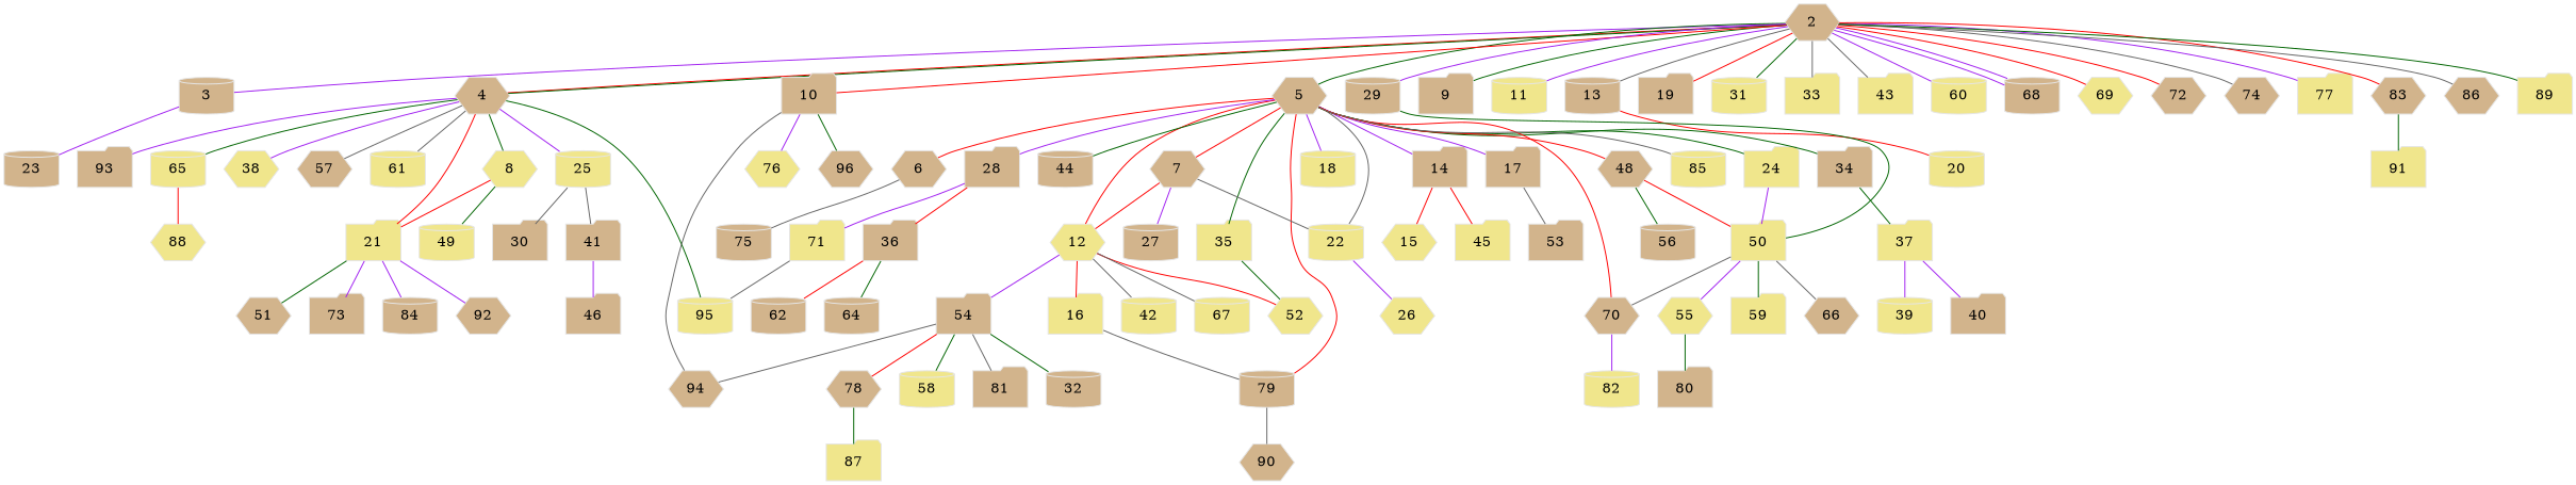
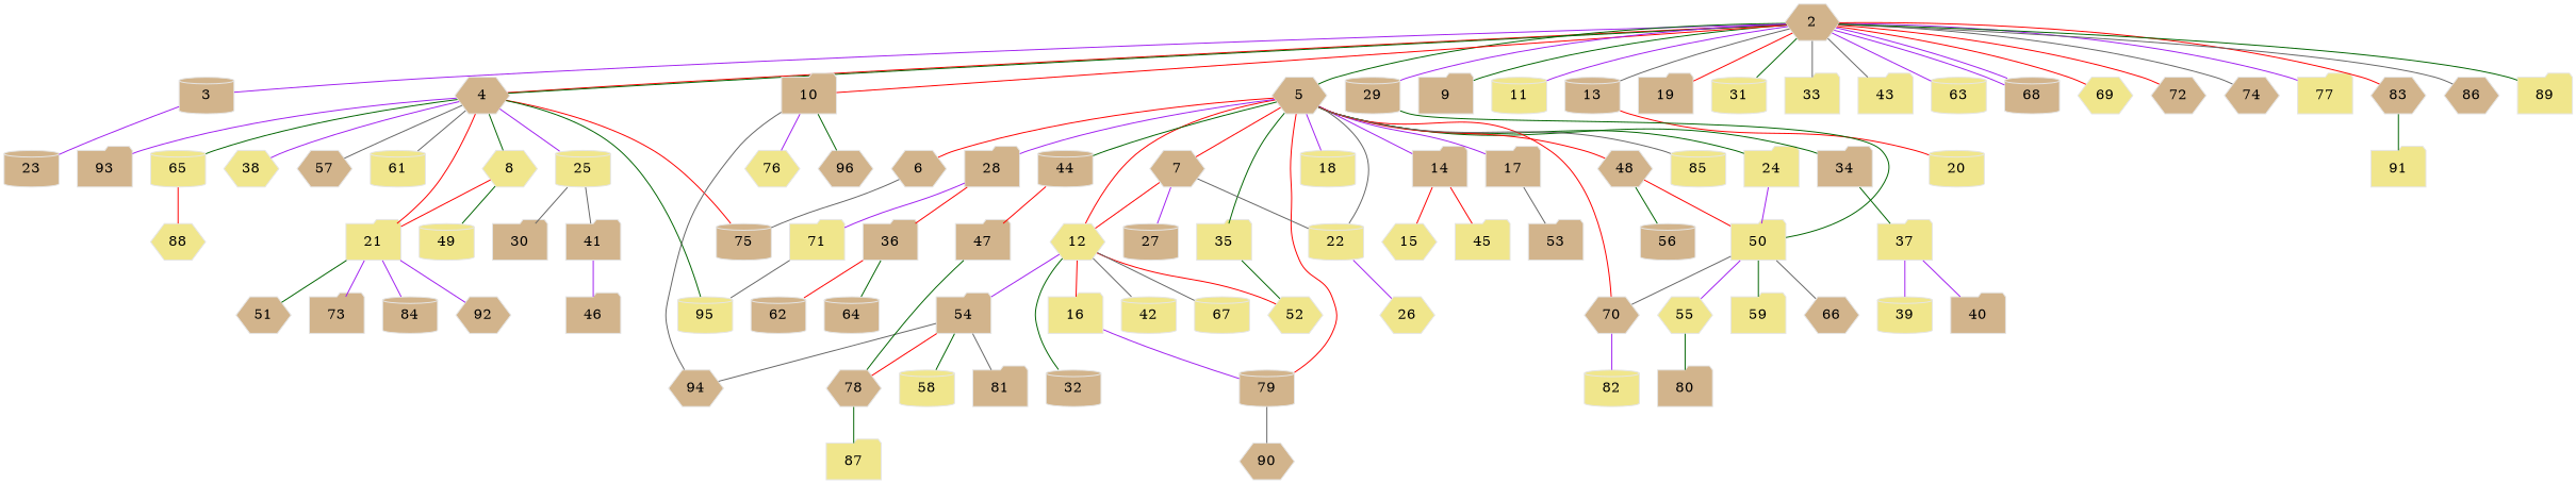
  graph {
    node [color=gray90 fillcolor=tan shape=folder style=filled]
    edge [color=purple]
    2 [shape=hexagon]
    3 [shape=cylinder]
    4 [shape=hexagon]
    5 [shape=hexagon]
    9
    10
    11 [fillcolor=khaki shape=cylinder]
    13 [shape=cylinder]
    19
    29 [shape=cylinder]
    31 [fillcolor=khaki shape=cylinder]
    33 [fillcolor=khaki]
    43 [fillcolor=khaki]
-   60 [fillcolor=khaki shape=cylinder]
+   60 [fillcolor=khaki shape=cylinder label=63]
    68 [shape=cylinder]
    69 [fillcolor=khaki shape=hexagon]
    72 [shape=hexagon]
    74 [shape=hexagon]
    77 [fillcolor=khaki]
    83 [shape=hexagon]
    86 [shape=hexagon]
    89 [fillcolor=khaki]
    23 [shape=cylinder]
    8 [fillcolor=khaki shape=hexagon]
    21 [fillcolor=khaki]
    25 [fillcolor=khaki shape=cylinder]
    38 [fillcolor=khaki shape=hexagon]
    57 [shape=hexagon]
    61 [fillcolor=khaki shape=cylinder]
    65 [fillcolor=khaki shape=cylinder]
    75 [shape=cylinder]
    93
    95 [fillcolor=khaki shape=cylinder]
    6 [shape=hexagon]
    7 [shape=hexagon]
    12 [fillcolor=khaki shape=hexagon]
    14
    17
    18 [fillcolor=khaki shape=cylinder]
    22 [fillcolor=khaki shape=cylinder]
    24 [fillcolor=khaki]
    28
    34
    35 [fillcolor=khaki]
    44 [shape=cylinder]
    48 [shape=hexagon]
    70 [shape=hexagon]
    79 [shape=cylinder]
    85 [fillcolor=khaki shape=cylinder]
    76 [fillcolor=khaki shape=hexagon]
    94 [shape=hexagon]
    96 [shape=hexagon]
    20 [fillcolor=khaki shape=cylinder]
    50 [fillcolor=khaki]
    91 [fillcolor=khaki]
    49 [fillcolor=khaki shape=cylinder]
    51 [shape=hexagon]
    73
    84 [shape=cylinder]
    92 [shape=hexagon]
    30
    41
    88 [fillcolor=khaki shape=hexagon]
    27 [shape=cylinder]
    16 [fillcolor=khaki]
    32 [shape=cylinder]
    42 [fillcolor=khaki shape=cylinder]
    52 [fillcolor=khaki shape=hexagon]
    54
    67 [fillcolor=khaki shape=cylinder]
    15 [fillcolor=khaki shape=hexagon]
    45 [fillcolor=khaki]
    53
    26 [fillcolor=khaki shape=hexagon]
    36
    71 [fillcolor=khaki]
    37 [fillcolor=khaki]
+   47
    56 [shape=cylinder]
    82 [fillcolor=khaki shape=cylinder]
    90 [shape=hexagon]
    78 [shape=hexagon]
    58 [fillcolor=khaki shape=cylinder]
    81
    55 [fillcolor=khaki shape=hexagon]
    59 [fillcolor=khaki]
    66 [shape=hexagon]
    46
    62 [shape=cylinder]
    64 [shape=cylinder]
    39 [fillcolor=khaki shape=cylinder]
    40
    87 [fillcolor=khaki]
    80
    2 -- 3
    2 -- 4 [color=red]
    2 -- 4 [color=darkgreen]
    2 -- 5 [color=darkgreen]
    2 -- 9 [color=darkgreen]
    2 -- 10 [color=red]
    2 -- 11
    2 -- 13 [color=gray40]
    2 -- 19 [color=red]
    2 -- 29
    2 -- 31 [color=darkgreen]
    2 -- 33 [color=gray40]
    2 -- 43 [color=gray40]
    2 -- 60
    2 -- 68
    2 -- 68
    2 -- 69 [color=red]
    2 -- 72 [color=red]
    2 -- 74 [color=gray40]
    2 -- 77
    2 -- 83 [color=red]
    2 -- 86 [color=gray40]
    2 -- 89 [color=darkgreen]
    3 -- 23
    4 -- 8 [color=darkgreen]
    4 -- 21 [color=red]
    4 -- 25
    4 -- 38
    4 -- 57 [color=gray40]
    4 -- 61 [color=gray40]
    4 -- 65 [color=darkgreen]
+   4 -- 75 [color=red]
    4 -- 93
    4 -- 95 [color=darkgreen]
    5 -- 6 [color=red]
    5 -- 7 [color=red]
    5 -- 12 [color=red]
    5 -- 14
    5 -- 17
    5 -- 18
    5 -- 22 [color=gray40]
    5 -- 24 [color=darkgreen]
    5 -- 28
    5 -- 34 [color=darkgreen]
    5 -- 35 [color=darkgreen]
    5 -- 44 [color=darkgreen]
    5 -- 48 [color=red]
    5 -- 70 [color=red]
    5 -- 79 [color=red]
    5 -- 85 [color=gray40]
    10 -- 76
    10 -- 94 [color=gray40]
    10 -- 96 [color=darkgreen]
    13 -- 20 [color=red]
    29 -- 50 [color=darkgreen]
    83 -- 91 [color=darkgreen]
    8 -- 21 [color=red]
    8 -- 49 [color=darkgreen]
    21 -- 51 [color=darkgreen]
    21 -- 73
    21 -- 84
    21 -- 92
    25 -- 30 [color=gray40]
    25 -- 41 [color=gray40]
    65 -- 88 [color=red]
    6 -- 75 [color=gray40]
    7 -- 12 [color=red]
    7 -- 22 [color=gray40]
    7 -- 27
    12 -- 16 [color=red]
-   54 -- 32 [color=darkgreen]
+   12 -- 32 [color=darkgreen]
    12 -- 42 [color=gray40]
    12 -- 52 [color=red]
    12 -- 54
    12 -- 67 [color=gray40]
    14 -- 15 [color=red]
    14 -- 45 [color=red]
    17 -- 53 [color=gray40]
    22 -- 26
    24 -- 50
    28 -- 36 [color=red]
    28 -- 71
    34 -- 37 [color=darkgreen]
    35 -- 52 [color=darkgreen]
+   44 -- 47 [color=red]
    48 -- 50 [color=red]
    48 -- 56 [color=darkgreen]
    70 -- 82
    79 -- 90 [color=gray40]
    50 -- 70 [color=gray40]
    50 -- 55
    50 -- 59 [color=darkgreen]
    50 -- 66 [color=gray40]
    41 -- 46
-   16 -- 79 [color=gray40]
+   16 -- 79
    54 -- 94 [color=gray40]
    54 -- 78 [color=red]
    54 -- 58 [color=darkgreen]
    54 -- 81 [color=gray40]
    36 -- 62 [color=red]
    36 -- 64 [color=darkgreen]
    71 -- 95 [color=gray40]
    37 -- 39
    37 -- 40
+   47 -- 78 [color=darkgreen]
    78 -- 87 [color=darkgreen]
    55 -- 80 [color=darkgreen]
  }
